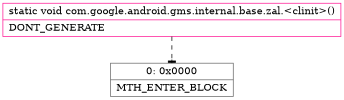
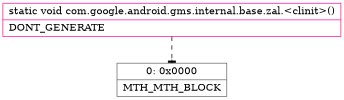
  digraph {
    node [shape=record]
-   n1 [color=gray40 label="{0\:\ 0x0000|MTH_ENTER_BLOCK\l}"]
+   n1 [color=gray40 label="{0\:\ 0x0000|MTH_MTH_BLOCK\l}"]
    n2 [label="{static void com.google.android.gms.internal.base.zal.\<clinit\>()  | DONT_GENERATE\l}" color=deeppink]
    subgraph cluster_1 {
      label="R(0)"
    }
    n2 -> n1 [style=dashed arrowhead=tee]
  }
